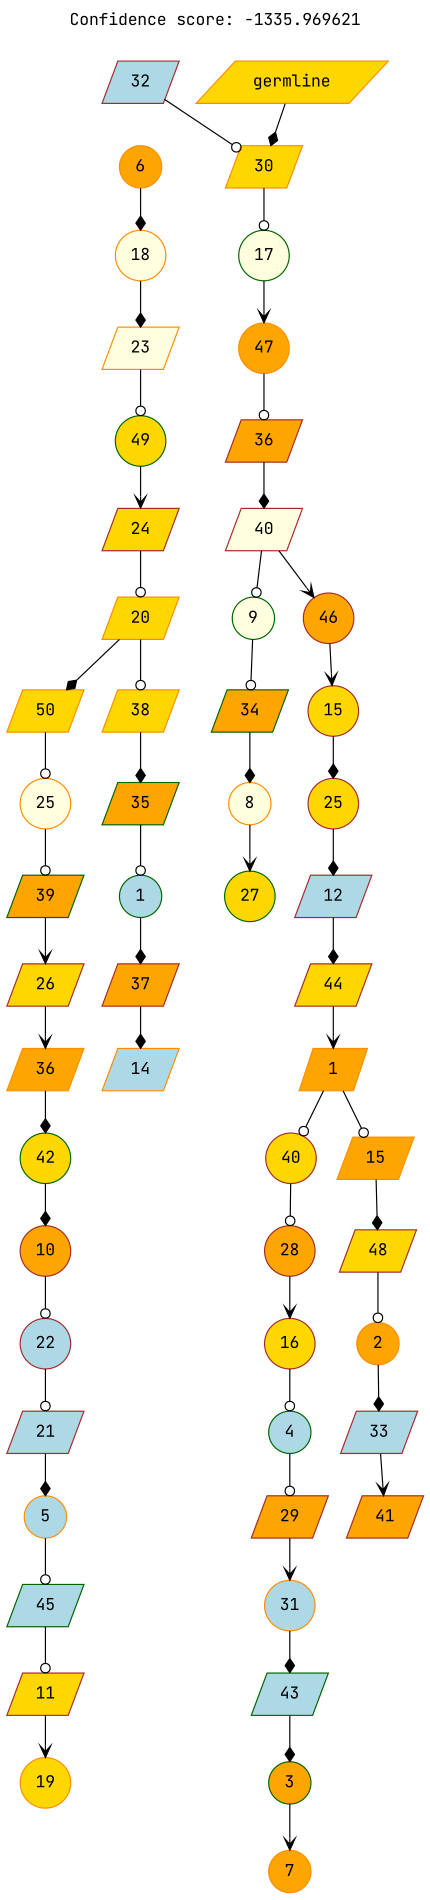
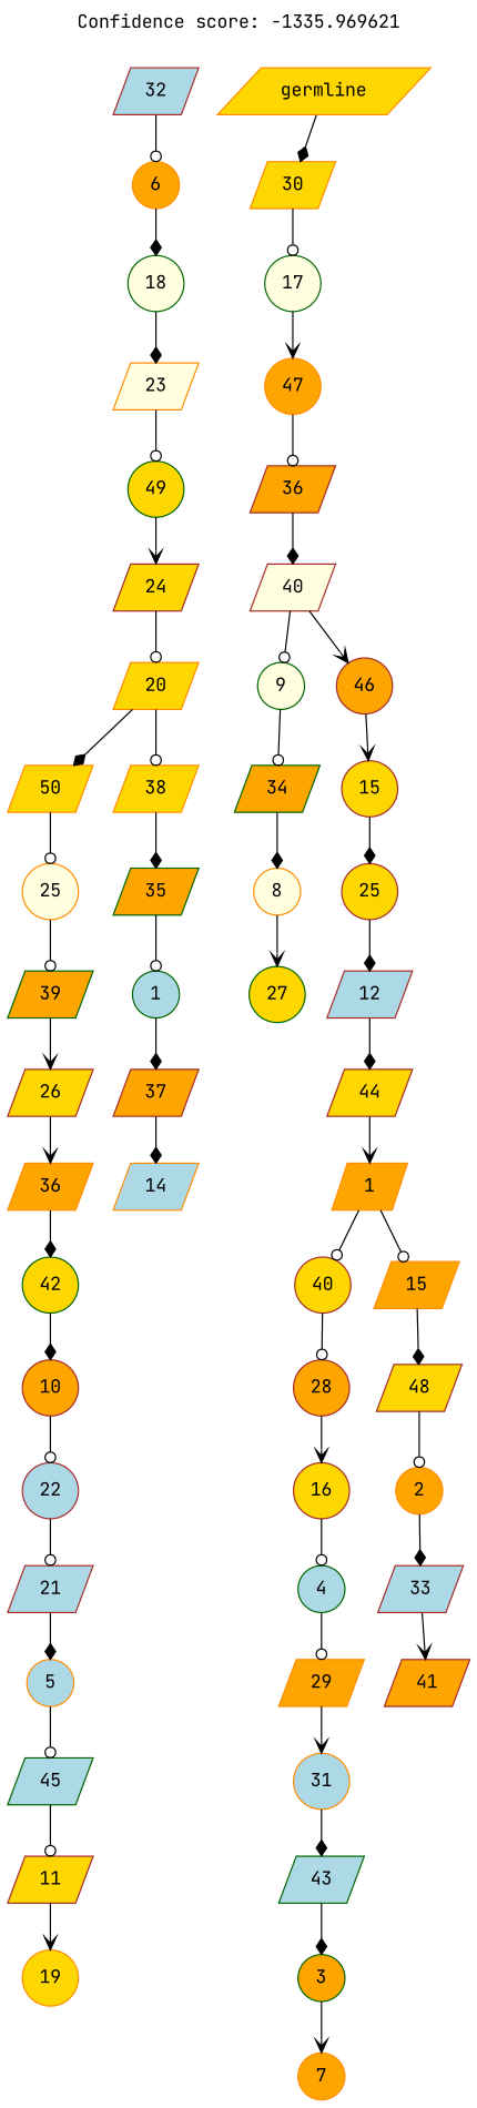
  digraph {
    fontname="JetBrains Mono"
    label="Confidence score: -1335.969621"
    labelloc=t
    node [color=brown fillcolor=gold fontname="JetBrains Mono" shape=parallelogram style=filled]
    edge [arrowhead=odot fontname="JetBrains Mono"]
    n1 [color=darkorange fillcolor=lightyellow label=8 shape=circle]
    n2 [color=darkgreen label=27 shape=circle]
    n3 [color=darkgreen fillcolor=orange label=34]
    n4 [color=darkgreen fillcolor=lightyellow label=9 shape=circle]
    n5 [color=darkgreen fillcolor=orange label=3 shape=circle]
    n6 [color=darkorange fillcolor=orange label=7 shape=circle]
    n7 [color=darkgreen fillcolor=lightblue label=43]
    n8 [color=darkorange fillcolor=lightblue label=31 shape=circle]
-   n9 [fillcolor=orange label=29]
+   n9 [color=darkorange fillcolor=orange label=29]
    n10 [color=darkgreen fillcolor=lightblue label=4 shape=circle]
    n11 [label=16 shape=circle]
    n12 [fillcolor=orange label=28 shape=circle]
    n13 [label=40 shape=circle]
    n14 [label=11]
    n15 [color=darkorange label=19 shape=circle]
    n16 [color=darkgreen fillcolor=lightblue label=45]
    n17 [color=darkorange fillcolor=lightblue label=5 shape=circle]
    n18 [fillcolor=lightblue label=21]
    n19 [fillcolor=lightblue label=22 shape=circle]
    n20 [fillcolor=orange label=10 shape=circle]
    n21 [color=darkgreen label=42 shape=circle]
    n22 [color=darkorange fillcolor=orange label=36]
    n23 [label=26]
    n24 [color=darkgreen fillcolor=orange label=39]
    n25 [color=darkorange fillcolor=lightyellow label=25 shape=circle]
    n26 [color=darkorange label=50]
    n27 [fillcolor=orange label=37]
    n28 [color=darkorange fillcolor=lightblue label=14]
    n29 [color=darkgreen fillcolor=lightblue label=1 shape=circle]
    n30 [color=darkgreen fillcolor=orange label=35]
    n31 [color=darkorange label=38]
    n32 [color=darkorange label=20]
    n33 [label=24]
    n34 [color=darkgreen label=49 shape=circle]
    n35 [color=darkorange fillcolor=lightyellow label=23]
-   n36 [color=darkorange fillcolor=lightyellow label=18 shape=circle]
+   n36 [color=darkgreen fillcolor=lightyellow label=18 shape=circle]
    n37 [color=darkorange fillcolor=orange label=6 shape=circle]
    n38 [fillcolor=lightblue label=32]
    n39 [fillcolor=orange label=41]
    n40 [fillcolor=lightblue label=33]
    n41 [color=darkorange fillcolor=orange label=2 shape=circle]
    n42 [label=48]
    n43 [color=darkorange fillcolor=orange label=15]
    n44 [color=darkorange fillcolor=orange label=1]
    n45 [label=44]
    n46 [fillcolor=lightblue label=12]
    n47 [label=25 shape=circle]
    n48 [label=15 shape=circle]
    n49 [fillcolor=orange label=46 shape=circle]
    n50 [fillcolor=lightyellow label=40]
    n51 [fillcolor=orange label=36]
    n52 [color=darkorange fillcolor=orange label=47 shape=circle]
    n53 [color=darkgreen fillcolor=lightyellow label=17 shape=circle]
    n54 [color=darkorange label=30]
    n55 [color=darkorange label=germline]
    n1 -> n2 [arrowhead=vee]
    n3 -> n1 [arrowhead=diamond]
    n4 -> n3
    n5 -> n6 [arrowhead=vee]
    n7 -> n5 [arrowhead=diamond]
    n8 -> n7 [arrowhead=diamond]
    n9 -> n8 [arrowhead=vee]
    n10 -> n9
    n11 -> n10
    n12 -> n11 [arrowhead=vee]
    n13 -> n12
    n14 -> n15 [arrowhead=vee]
    n16 -> n14
    n17 -> n16
    n18 -> n17 [arrowhead=diamond]
    n19 -> n18
    n20 -> n19
    n21 -> n20 [arrowhead=diamond]
    n22 -> n21 [arrowhead=diamond]
    n23 -> n22 [arrowhead=vee]
    n24 -> n23 [arrowhead=vee]
    n25 -> n24
    n26 -> n25
    n27 -> n28 [arrowhead=diamond]
    n29 -> n27 [arrowhead=diamond]
    n30 -> n29
    n31 -> n30 [arrowhead=diamond]
    n32 -> n26 [arrowhead=diamond]
    n32 -> n31
    n33 -> n32
    n34 -> n33 [arrowhead=vee]
    n35 -> n34
    n36 -> n35 [arrowhead=diamond]
    n37 -> n36 [arrowhead=diamond]
-   n38 -> n54
+   n38 -> n37
    n40 -> n39 [arrowhead=vee]
    n41 -> n40 [arrowhead=diamond]
    n42 -> n41
    n43 -> n42 [arrowhead=diamond]
    n44 -> n13
    n44 -> n43
    n45 -> n44 [arrowhead=vee]
    n46 -> n45 [arrowhead=diamond]
    n47 -> n46 [arrowhead=diamond]
    n48 -> n47 [arrowhead=diamond]
    n49 -> n48 [arrowhead=vee]
    n50 -> n4
    n50 -> n49 [arrowhead=vee]
    n51 -> n50 [arrowhead=diamond]
    n52 -> n51
    n53 -> n52 [arrowhead=vee]
    n54 -> n53
    n55 -> n54 [arrowhead=diamond]
  }
